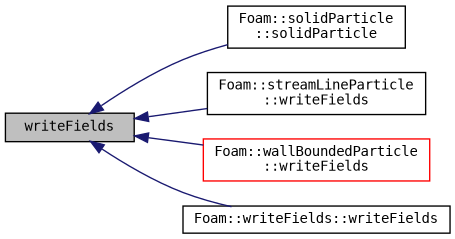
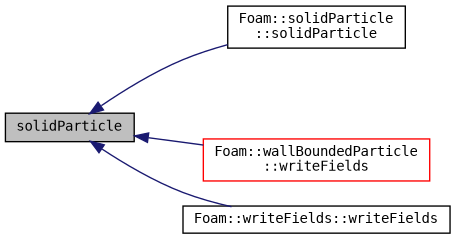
  digraph {
    fontname="DejaVu Sans Mono"
    rankdir=LR
    node [color=black fontname="DejaVu Sans Mono" fontsize=10 shape=record]
    edge [color=midnightblue dir=back fontname="DejaVu Sans Mono" fontsize=10 labelfontname=Helvetica labelfontsize=10 style=solid]
-   n1 [fillcolor=grey75 fontcolor=black height=0.2 label=writeFields style=filled width=0.4]
+   n1 [fillcolor=grey75 fontcolor=black height=0.2 label=solidParticle style=filled width=0.4]
    n2 [height=0.2 label="Foam::solidParticle\l::solidParticle" width=0.4]
-   n3 [height=0.2 label="Foam::streamLineParticle\l::writeFields" width=0.4]
    n4 [color=red height=0.2 label="Foam::wallBoundedParticle\l::writeFields" width=0.4]
    n5 [height=0.2 label="Foam::writeFields::writeFields" width=0.4]
    n1 -> n2
-   n1 -> n3
    n1 -> n4
    n1 -> n5
  }
